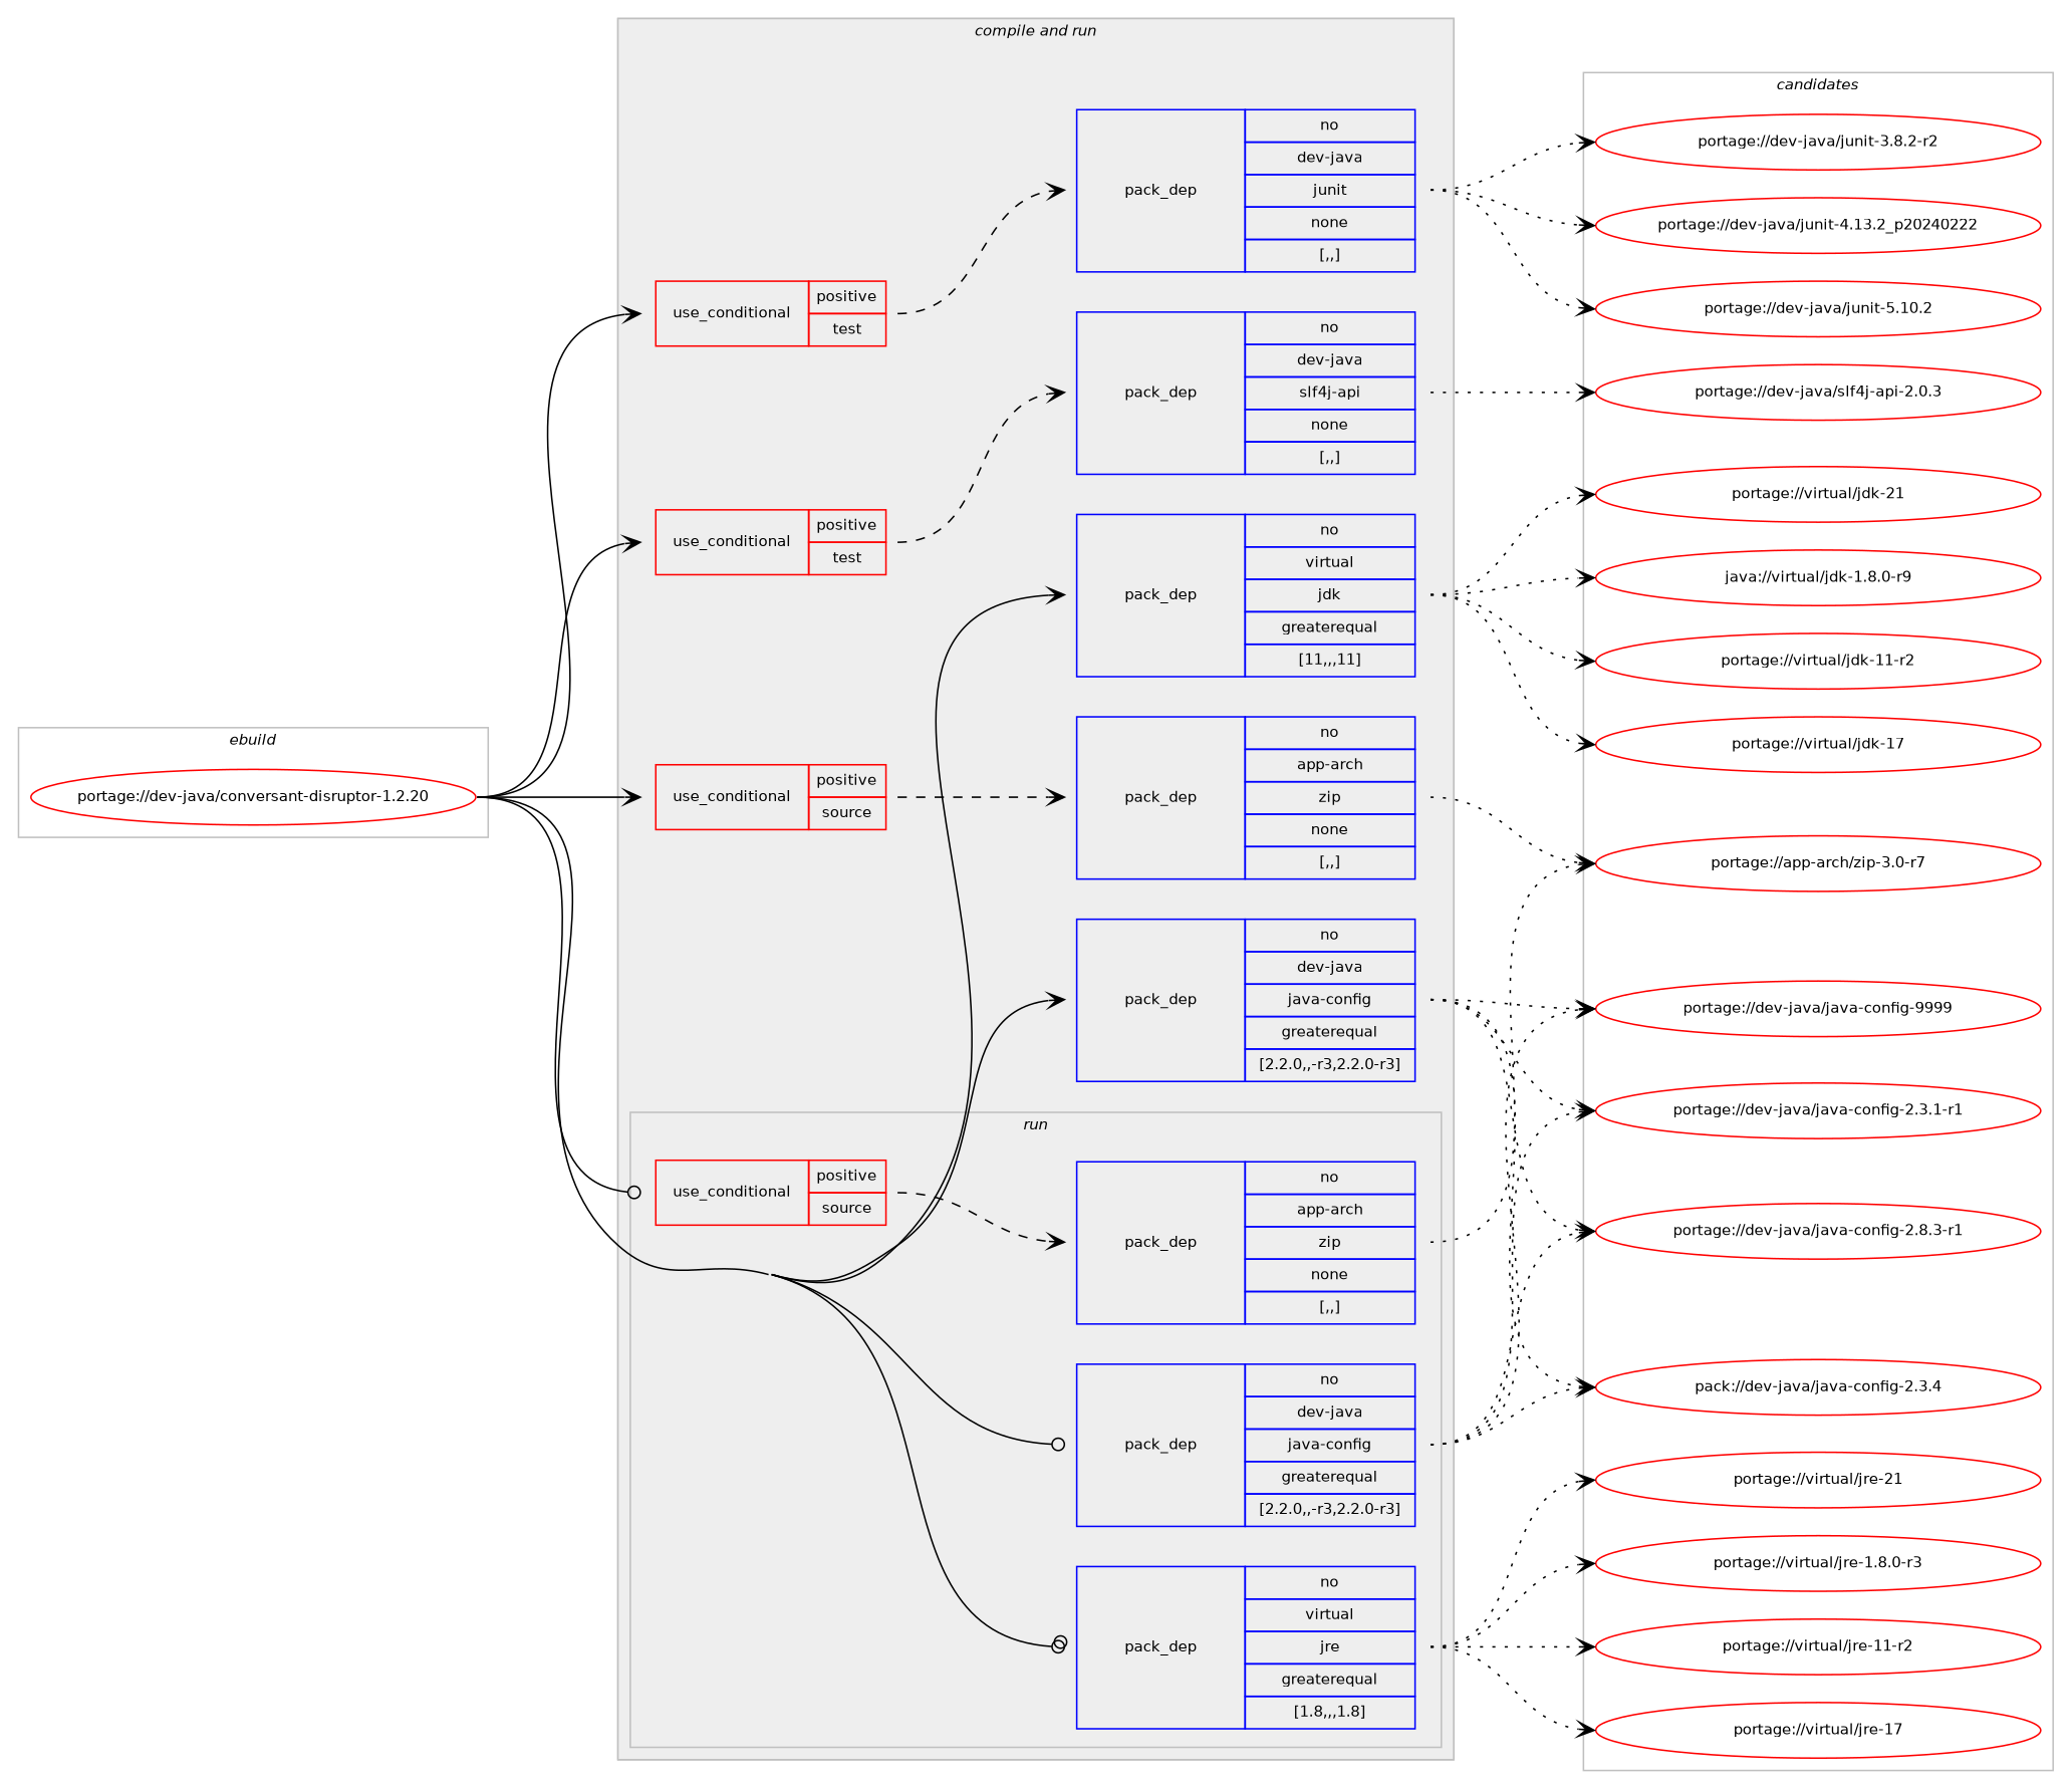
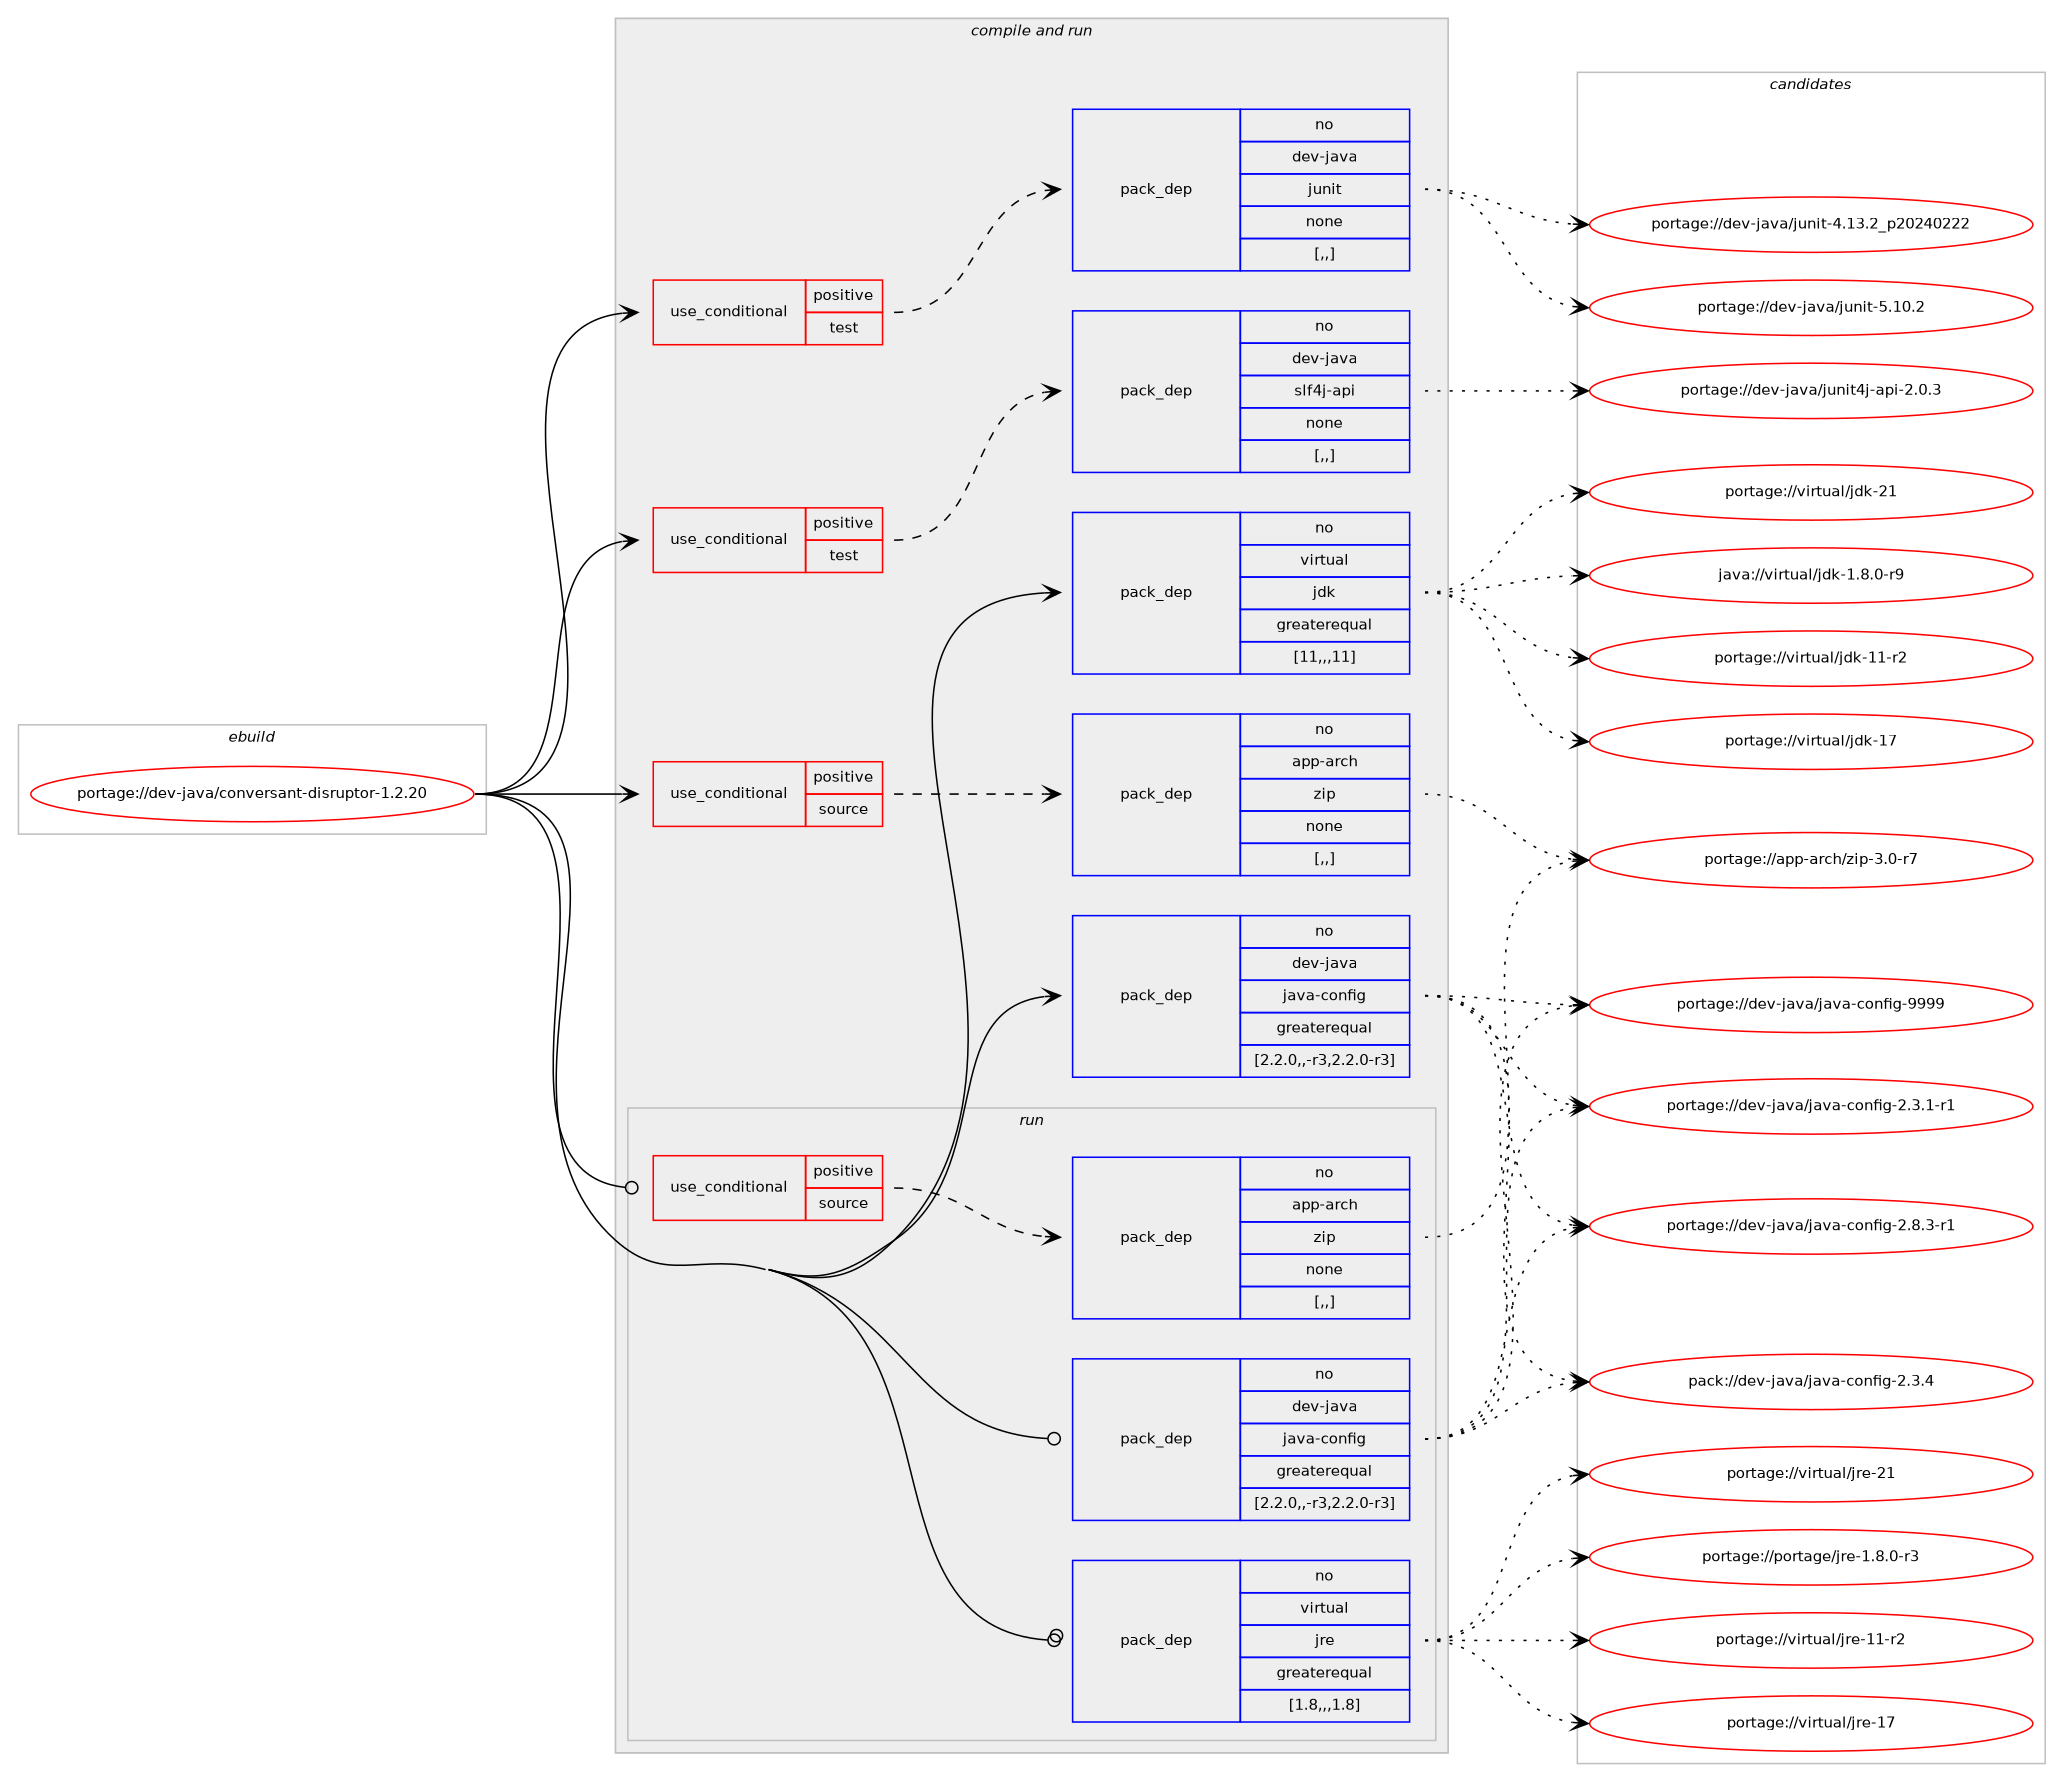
  digraph {
    compound=true
    concentrate=true
    fontname=Helvetica
    fontsize=10
    newrank=true
    rankdir=LR
    ranksep=1.5
    node [color=red fontname=Helvetica fontsize=10]
    edge [arrowhead=vee headport=w style=dotted tailport=e weight=100]
    n1 [label="portage://dev-java/conversant-disruptor-1.2.20" width=4]
    n2 [color=blue label=<<TABLE BORDER="0" CELLBORDER="1" CELLSPACING="0" CELLPADDING="4" WIDTH="220"><TR><TD ROWSPAN="6" CELLPADDING="30">pack_dep</TD></TR><TR><TD WIDTH="110">no</TD></TR><TR><TD>app-arch</TD></TR><TR><TD>zip</TD></TR><TR><TD>none</TD></TR><TR><TD>[,,]</TD></TR></TABLE>> shape=none]
    n3 [label=<<TABLE BORDER="0" CELLBORDER="1" CELLSPACING="0" CELLPADDING="4"><TR><TD ROWSPAN="3" CELLPADDING="10">use_conditional</TD></TR><TR><TD>positive</TD></TR><TR><TD>source</TD></TR></TABLE>> shape=none]
    n4 [color=blue label=<<TABLE BORDER="0" CELLBORDER="1" CELLSPACING="0" CELLPADDING="4" WIDTH="220"><TR><TD ROWSPAN="6" CELLPADDING="30">pack_dep</TD></TR><TR><TD WIDTH="110">no</TD></TR><TR><TD>dev-java</TD></TR><TR><TD>junit</TD></TR><TR><TD>none</TD></TR><TR><TD>[,,]</TD></TR></TABLE>> shape=none]
    n5 [label=<<TABLE BORDER="0" CELLBORDER="1" CELLSPACING="0" CELLPADDING="4"><TR><TD ROWSPAN="3" CELLPADDING="10">use_conditional</TD></TR><TR><TD>positive</TD></TR><TR><TD>test</TD></TR></TABLE>> shape=none]
    n6 [color=blue label=<<TABLE BORDER="0" CELLBORDER="1" CELLSPACING="0" CELLPADDING="4" WIDTH="220"><TR><TD ROWSPAN="6" CELLPADDING="30">pack_dep</TD></TR><TR><TD WIDTH="110">no</TD></TR><TR><TD>dev-java</TD></TR><TR><TD>slf4j-api</TD></TR><TR><TD>none</TD></TR><TR><TD>[,,]</TD></TR></TABLE>> shape=none]
    n7 [label=<<TABLE BORDER="0" CELLBORDER="1" CELLSPACING="0" CELLPADDING="4"><TR><TD ROWSPAN="3" CELLPADDING="10">use_conditional</TD></TR><TR><TD>positive</TD></TR><TR><TD>test</TD></TR></TABLE>> shape=none]
    n8 [color=blue label=<<TABLE BORDER="0" CELLBORDER="1" CELLSPACING="0" CELLPADDING="4" WIDTH="220"><TR><TD ROWSPAN="6" CELLPADDING="30">pack_dep</TD></TR><TR><TD WIDTH="110">no</TD></TR><TR><TD>dev-java</TD></TR><TR><TD>java-config</TD></TR><TR><TD>greaterequal</TD></TR><TR><TD>[2.2.0,,-r3,2.2.0-r3]</TD></TR></TABLE>> shape=none]
    n9 [color=blue label=<<TABLE BORDER="0" CELLBORDER="1" CELLSPACING="0" CELLPADDING="4" WIDTH="220"><TR><TD ROWSPAN="6" CELLPADDING="30">pack_dep</TD></TR><TR><TD WIDTH="110">no</TD></TR><TR><TD>virtual</TD></TR><TR><TD>jdk</TD></TR><TR><TD>greaterequal</TD></TR><TR><TD>[11,,,11]</TD></TR></TABLE>> shape=none]
    n10 [color=blue label=<<TABLE BORDER="0" CELLBORDER="1" CELLSPACING="0" CELLPADDING="4" WIDTH="220"><TR><TD ROWSPAN="6" CELLPADDING="30">pack_dep</TD></TR><TR><TD WIDTH="110">no</TD></TR><TR><TD>app-arch</TD></TR><TR><TD>zip</TD></TR><TR><TD>none</TD></TR><TR><TD>[,,]</TD></TR></TABLE>> shape=none]
    n11 [label=<<TABLE BORDER="0" CELLBORDER="1" CELLSPACING="0" CELLPADDING="4"><TR><TD ROWSPAN="3" CELLPADDING="10">use_conditional</TD></TR><TR><TD>positive</TD></TR><TR><TD>source</TD></TR></TABLE>> shape=none]
    n12 [color=blue label=<<TABLE BORDER="0" CELLBORDER="1" CELLSPACING="0" CELLPADDING="4" WIDTH="220"><TR><TD ROWSPAN="6" CELLPADDING="30">pack_dep</TD></TR><TR><TD WIDTH="110">no</TD></TR><TR><TD>dev-java</TD></TR><TR><TD>java-config</TD></TR><TR><TD>greaterequal</TD></TR><TR><TD>[2.2.0,,-r3,2.2.0-r3]</TD></TR></TABLE>> shape=none]
    n13 [color=blue label=<<TABLE BORDER="0" CELLBORDER="1" CELLSPACING="0" CELLPADDING="4" WIDTH="220"><TR><TD ROWSPAN="6" CELLPADDING="30">pack_dep</TD></TR><TR><TD WIDTH="110">no</TD></TR><TR><TD>virtual</TD></TR><TR><TD>jre</TD></TR><TR><TD>greaterequal</TD></TR><TR><TD>[1.8,,,1.8]</TD></TR></TABLE>> shape=none]
    n14 [label="portage://app-arch/zip-3.0-r7" width=4]
-   n15 [label="portage://dev-java/junit-3.8.2-r2" width=4]
    n16 [label="portage://dev-java/junit-4.13.2_p20240222" width=4]
    n17 [label="portage://dev-java/junit-5.10.2" width=4]
-   n18 [label="portage://dev-java/slf4j-api-2.0.3" width=4]
+   n18 [label="portage://dev-java/junit4j-api-2.0.3" width=4]
    n19 [label="portage://dev-java/java-config-2.3.1-r1" width=4]
    n20 [label="portage://dev-java/java-config-2.8.3-r1" width=4]
    n21 [label="pack://dev-java/java-config-2.3.4" width=4]
    n22 [label="portage://dev-java/java-config-9999" width=4]
    n23 [label="java://virtual/jdk-1.8.0-r9" width=4]
    n24 [label="portage://virtual/jdk-11-r2" width=4]
    n25 [label="portage://virtual/jdk-17" width=4]
    n26 [label="portage://virtual/jdk-21" width=4]
-   n27 [label="portage://virtual/jre-1.8.0-r3" width=4]
+   n27 [label="portage://portage/jre-1.8.0-r3" width=4]
    n28 [label="portage://virtual/jre-11-r2" width=4]
    n29 [label="portage://virtual/jre-17" width=4]
    n30 [label="portage://virtual/jre-21" width=4]
    subgraph cluster_1 {
      color=gray
      label=<<i>ebuild</i>>
      rank=same
      n1
    }
    subgraph cluster_2 {
      color=gray
      label=<<i>dependencies</i>>
      subgraph cluster_3 {
        color=gray
        fillcolor="#eeeeee"
        label=<<i>compile</i>>
        style=filled
        subgraph sub_4 {
          color=gray
          fillcolor="#eeeeee"
          label=<<i>compile</i>>
          style=filled
          n3
          subgraph sub_5 {
            color=gray
            fillcolor="#eeeeee"
            label=<<i>compile</i>>
            style=filled
            n2
          }
        }
        subgraph sub_6 {
          color=gray
          fillcolor="#eeeeee"
          label=<<i>compile</i>>
          style=filled
          n5
          subgraph sub_7 {
            color=gray
            fillcolor="#eeeeee"
            label=<<i>compile</i>>
            style=filled
            n4
          }
        }
        subgraph sub_8 {
          color=gray
          fillcolor="#eeeeee"
          label=<<i>compile</i>>
          style=filled
          n7
          subgraph sub_9 {
            color=gray
            fillcolor="#eeeeee"
            label=<<i>compile</i>>
            style=filled
            n6
          }
        }
        subgraph sub_10 {
          color=gray
          fillcolor="#eeeeee"
          label=<<i>compile</i>>
          style=filled
          n8
        }
        subgraph sub_11 {
          color=gray
          fillcolor="#eeeeee"
          label=<<i>compile</i>>
          style=filled
          n9
        }
      }
      subgraph cluster_12 {
        color=gray
        fillcolor="#eeeeee"
        label=<<i>compile and run</i>>
        style=filled
      }
      subgraph cluster_13 {
        color=gray
        fillcolor="#eeeeee"
        label=<<i>run</i>>
        style=filled
        subgraph sub_14 {
          color=gray
          fillcolor="#eeeeee"
          label=<<i>run</i>>
          style=filled
          n11
          subgraph sub_15 {
            color=gray
            fillcolor="#eeeeee"
            label=<<i>run</i>>
            style=filled
            n10
          }
        }
        subgraph sub_16 {
          color=gray
          fillcolor="#eeeeee"
          label=<<i>run</i>>
          style=filled
          n12
        }
        subgraph sub_17 {
          color=gray
          fillcolor="#eeeeee"
          label=<<i>run</i>>
          style=filled
          n13
        }
      }
    }
    subgraph cluster_18 {
      color=gray
      label=<<i>candidates</i>>
      rank=same
      subgraph sub_19 {
        color=black
        label=<<i>candidates</i>>
        nodesep=1
        rank=same
        n14
      }
      subgraph sub_20 {
        color=black
        label=<<i>candidates</i>>
        nodesep=1
        rank=same
-       n15
        n16
        n17
      }
      subgraph sub_21 {
        color=black
        label=<<i>candidates</i>>
        nodesep=1
        rank=same
        n18
      }
      subgraph sub_22 {
        color=black
        label=<<i>candidates</i>>
        nodesep=1
        rank=same
        n19
        n20
        n21
        n22
      }
      subgraph sub_23 {
        color=black
        label=<<i>candidates</i>>
        nodesep=1
        rank=same
        n23
        n24
        n25
        n26
      }
      subgraph sub_24 {
        color=black
        label=<<i>candidates</i>>
        nodesep=1
        rank=same
        n14
      }
      subgraph sub_25 {
        color=black
        label=<<i>candidates</i>>
        nodesep=1
        rank=same
        n19
        n20
        n21
        n22
      }
      subgraph sub_26 {
        color=black
        label=<<i>candidates</i>>
        nodesep=1
        rank=same
        n27
        n28
        n29
        n30
      }
    }
    n1 -> n3 [style=solid weight=20]
    n1 -> n5 [style=solid weight=20]
    n1 -> n7 [style=solid weight=20]
    n1 -> n8 [style=solid weight=20]
    n1 -> n9 [style=solid weight=20]
    n1 -> n11 [arrowhead=odot style=solid weight=20]
    n1 -> n12 [arrowhead=odot style=solid weight=20]
    n1 -> n13 [arrowhead=odot style=solid weight=20]
    n2 -> n14
    n3 -> n2 [style=dashed weight=20]
-   n4 -> n15
    n4 -> n16
    n4 -> n17
    n5 -> n4 [style=dashed weight=20]
    n6 -> n18
    n7 -> n6 [style=dashed weight=20]
    n8 -> n19
    n8 -> n20
    n8 -> n21
    n8 -> n22
    n9 -> n23
    n9 -> n24
    n9 -> n25
    n9 -> n26
    n10 -> n14
    n11 -> n10 [style=dashed weight=20]
    n12 -> n19
    n12 -> n20
    n12 -> n21
    n12 -> n22
    n13 -> n27
    n13 -> n28
    n13 -> n29
    n13 -> n30
  }
